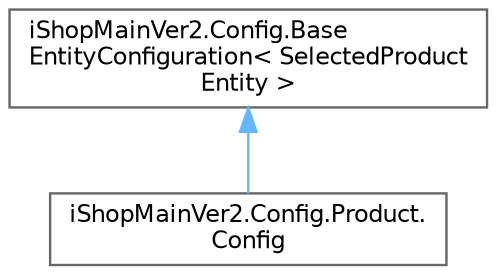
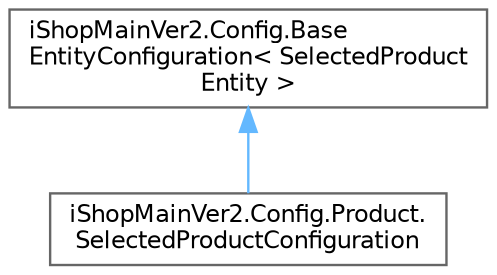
  digraph {
    rankdir=TB
    node [color=grey40 fillcolor=white fontname=Helvetica fontsize=10 shape=box style=filled]
    n1 [height=0.2 label="iShopMainVer2.Config.Base\lEntityConfiguration\< SelectedProduct\lEntity \>" width=0.4]
-   n2 [height=0.2 label="iShopMainVer2.Config.Product.\lConfig" width=0.4]
+   n2 [height=0.2 label="iShopMainVer2.Config.Product.\lSelectedProductConfiguration" width=0.4]
    n1 -> n2 [color=steelblue1 dir=back fontname=Helvetica fontsize=10 labelfontname=Helvetica labelfontsize=10 style=solid]
  }
